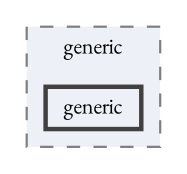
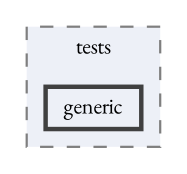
  digraph {
    compound=true
    fontname="EB Garamond"
    n1 [color=grey25 fillcolor="#edf0f7" fontname="EB Garamond" fontsize=10 height=0.2 label=generic shape=box style="filled,bold" width=0.4]
    subgraph cluster_1 {
      bgcolor="#edf0f7"
      fontsize=10
-     label=generic
+     label=tests
      pencolor=grey50
      style="filled,dashed"
      n1
    }
  }
